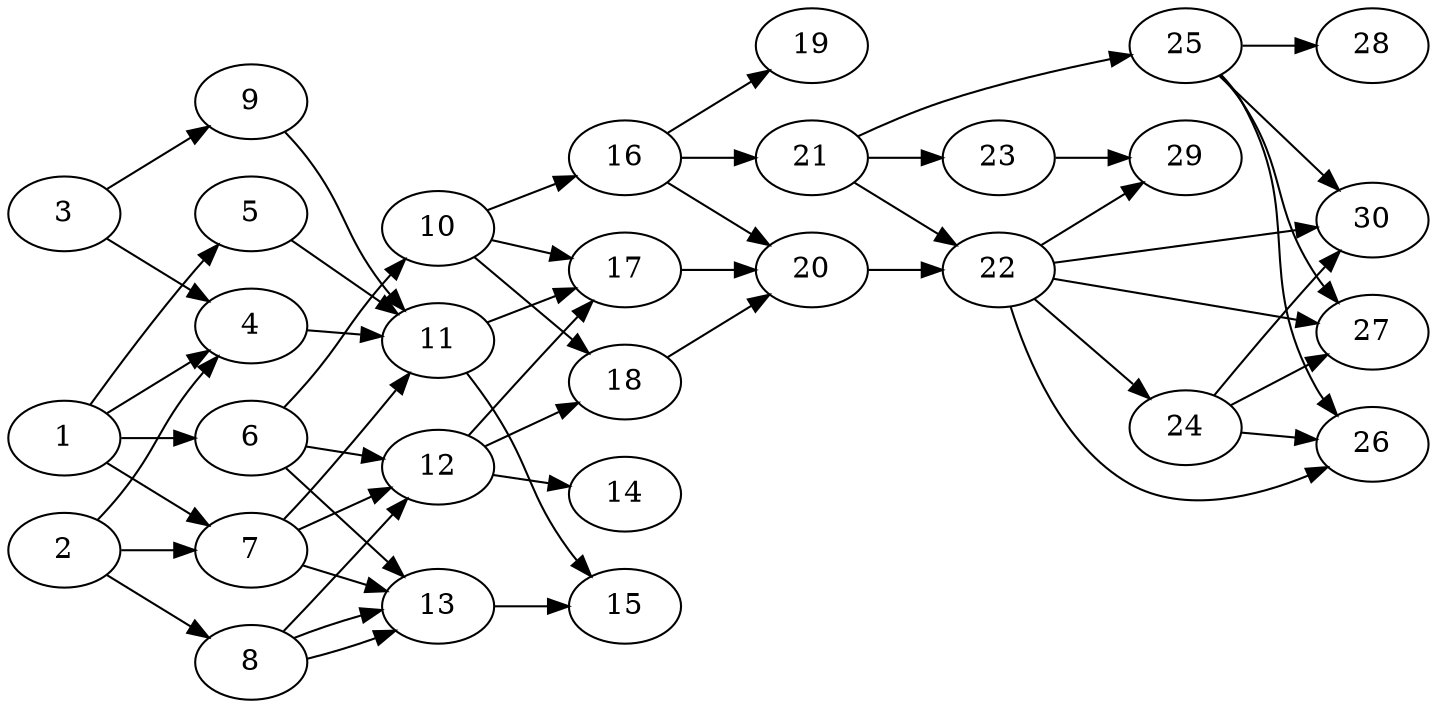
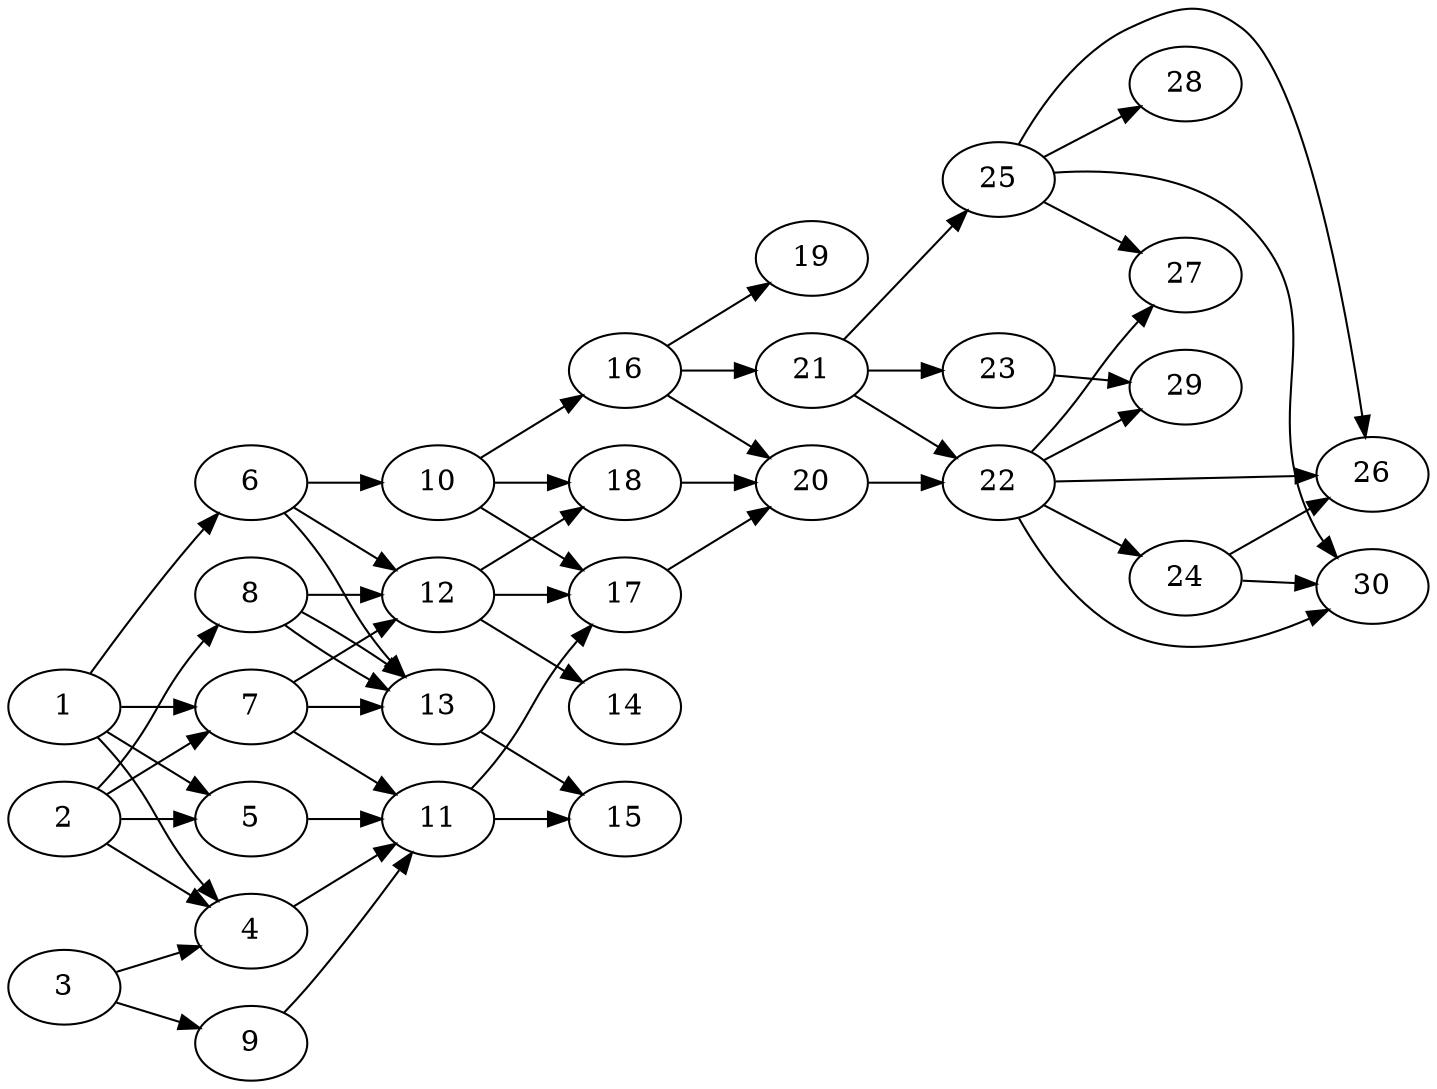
  digraph {
    rankdir=LR
    node [alpha=0.08]
    1 [expect_size=15885312]
    4 [alpha=0.05 expect_size=7233536]
    5 [alpha=0.18 expect_size=6223872]
    6 [alpha=0.05 expect_size=25449472]
    7 [alpha=0.14 expect_size=35571712]
    11 [expect_size=23630848]
    10 [alpha=0.03 expect_size=43999232]
    12 [alpha=0.04 expect_size=42376192]
    13 [alpha=0.04 expect_size=28107776]
    17 [alpha=0.14 expect_size=24837120]
    15 [alpha=0.06 expect_size=17104896]
    16 [alpha=0.18 expect_size=13149184]
    18 [expect_size=9975808]
    14 [alpha=0.13 expect_size=52186112]
    2 [alpha=0.14 expect_size=17923072]
    8 [alpha=0.12 expect_size=6651904]
    3 [alpha=0.10 expect_size=45879296]
    9 [alpha=0.16 expect_size=14306304]
    20 [alpha=0.12 expect_size=29740032]
    19 [alpha=0.20 expect_size=38920192]
    21 [alpha=0.09 expect_size=37458944]
    22 [alpha=0.11 expect_size=8231936]
    23 [alpha=0.11 expect_size=18714624]
    25 [alpha=0.12 expect_size=11697152]
    24 [alpha=0.11 expect_size=28038144]
    26 [alpha=0.01 expect_size=25376768]
    27 [alpha=0.04 expect_size=19959808]
    30 [alpha=0.16 expect_size=21888000]
    29 [alpha=0.13 expect_size=22931456]
    28 [alpha=0.07 expect_size=51885056]
    1 -> 4
    1 -> 5
    1 -> 6
    1 -> 7
    4 -> 11
    5 -> 11
    6 -> 10
    6 -> 12
    6 -> 13
    7 -> 11
    7 -> 12
    7 -> 13
    11 -> 17
    11 -> 15
    10 -> 17
    10 -> 16
    10 -> 18
    12 -> 17
    12 -> 18
    12 -> 14
    13 -> 15
    17 -> 20
    16 -> 20
    16 -> 19
    16 -> 21
    18 -> 20
    2 -> 4
+   2 -> 5
    2 -> 7
    2 -> 8
    8 -> 12
    8 -> 13
    8 -> 13
    3 -> 4
    3 -> 9
    9 -> 11
    20 -> 22
    21 -> 22
    21 -> 23
    21 -> 25
    22 -> 24
    22 -> 26
    22 -> 27
    22 -> 30
    22 -> 29
    23 -> 29
    25 -> 26
    25 -> 27
    25 -> 30
    25 -> 28
    24 -> 26
-   24 -> 27
    24 -> 30
  }
